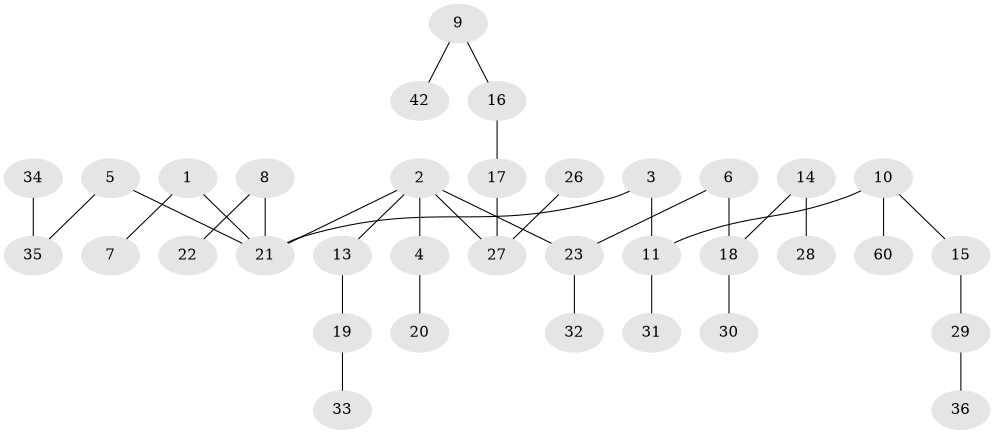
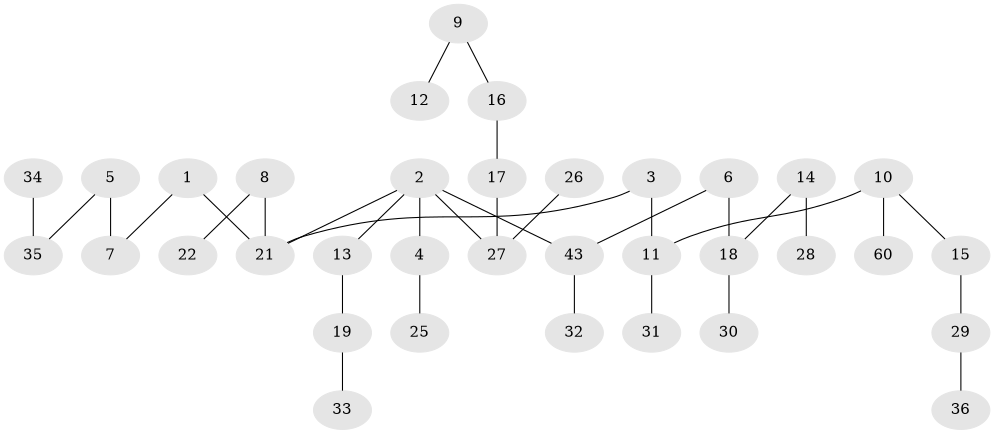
  graph {
    node [color=gray90 style=filled]
    edge [weight=1.0]
    1
    7
    21
    2
    4
-   23
+   23 [label=43]
    27
    13
-   25 [label=20]
+   25
    19
    33
    32
    3
    11
    31
    5
    35
    6
    18
    30
    8
    22
    9
-   12 [label=42]
+   12
    16
    17
    10
    15
    n29 [label=60]
    29
    14
    28
    36
    26
    34
    1 -- 7
    1 -- 21
    2 -- 21
    2 -- 4
    2 -- 23
    2 -- 27
    2 -- 13
    4 -- 25
    23 -- 32
    13 -- 19
    19 -- 33
    3 -- 21
    3 -- 11
    11 -- 31
-   5 -- 21
+   5 -- 7
    5 -- 35
    6 -- 23
    6 -- 18
    18 -- 30
    8 -- 21
    8 -- 22
    9 -- 12
    9 -- 16
    16 -- 17
    17 -- 27
    10 -- 11
    10 -- 15
    10 -- n29
    15 -- 29
    29 -- 36
    14 -- 18
    14 -- 28
    26 -- 27
    34 -- 35
  }
